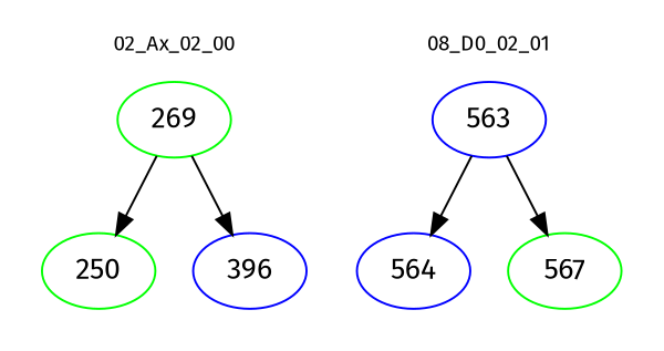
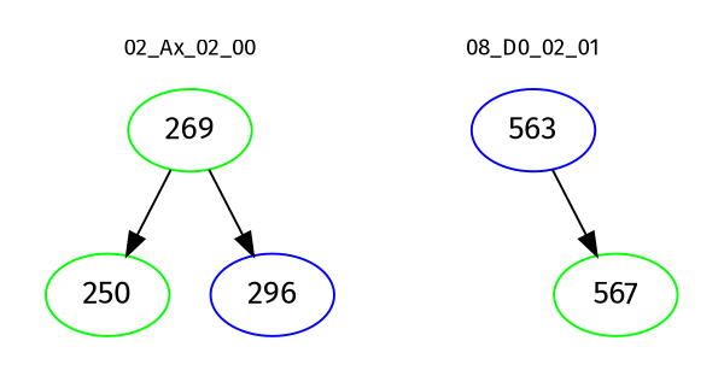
  digraph {
    fontname="Fira Sans"
    node [color=green fontname="Fira Sans"]
    edge [color=black fontname="Fira Sans"]
    n1 [label=269]
    n2 [label=250]
-   n3 [color=blue label=396]
+   n3 [color=blue label=296]
    n4 [color=blue label=563]
-   n5 [color=blue label=564]
    n6 [label=567]
    subgraph cluster_1 {
      color=white
      fontsize=10
      label="02_Ax_02_00"
      n1
      n2
      n3
    }
    subgraph cluster_2 {
      color=white
      fontsize=10
      label="08_D0_02_01"
      n4
-     n5
      n6
    }
    n1 -> n2
    n1 -> n3
-   n4 -> n5
    n4 -> n6
  }
